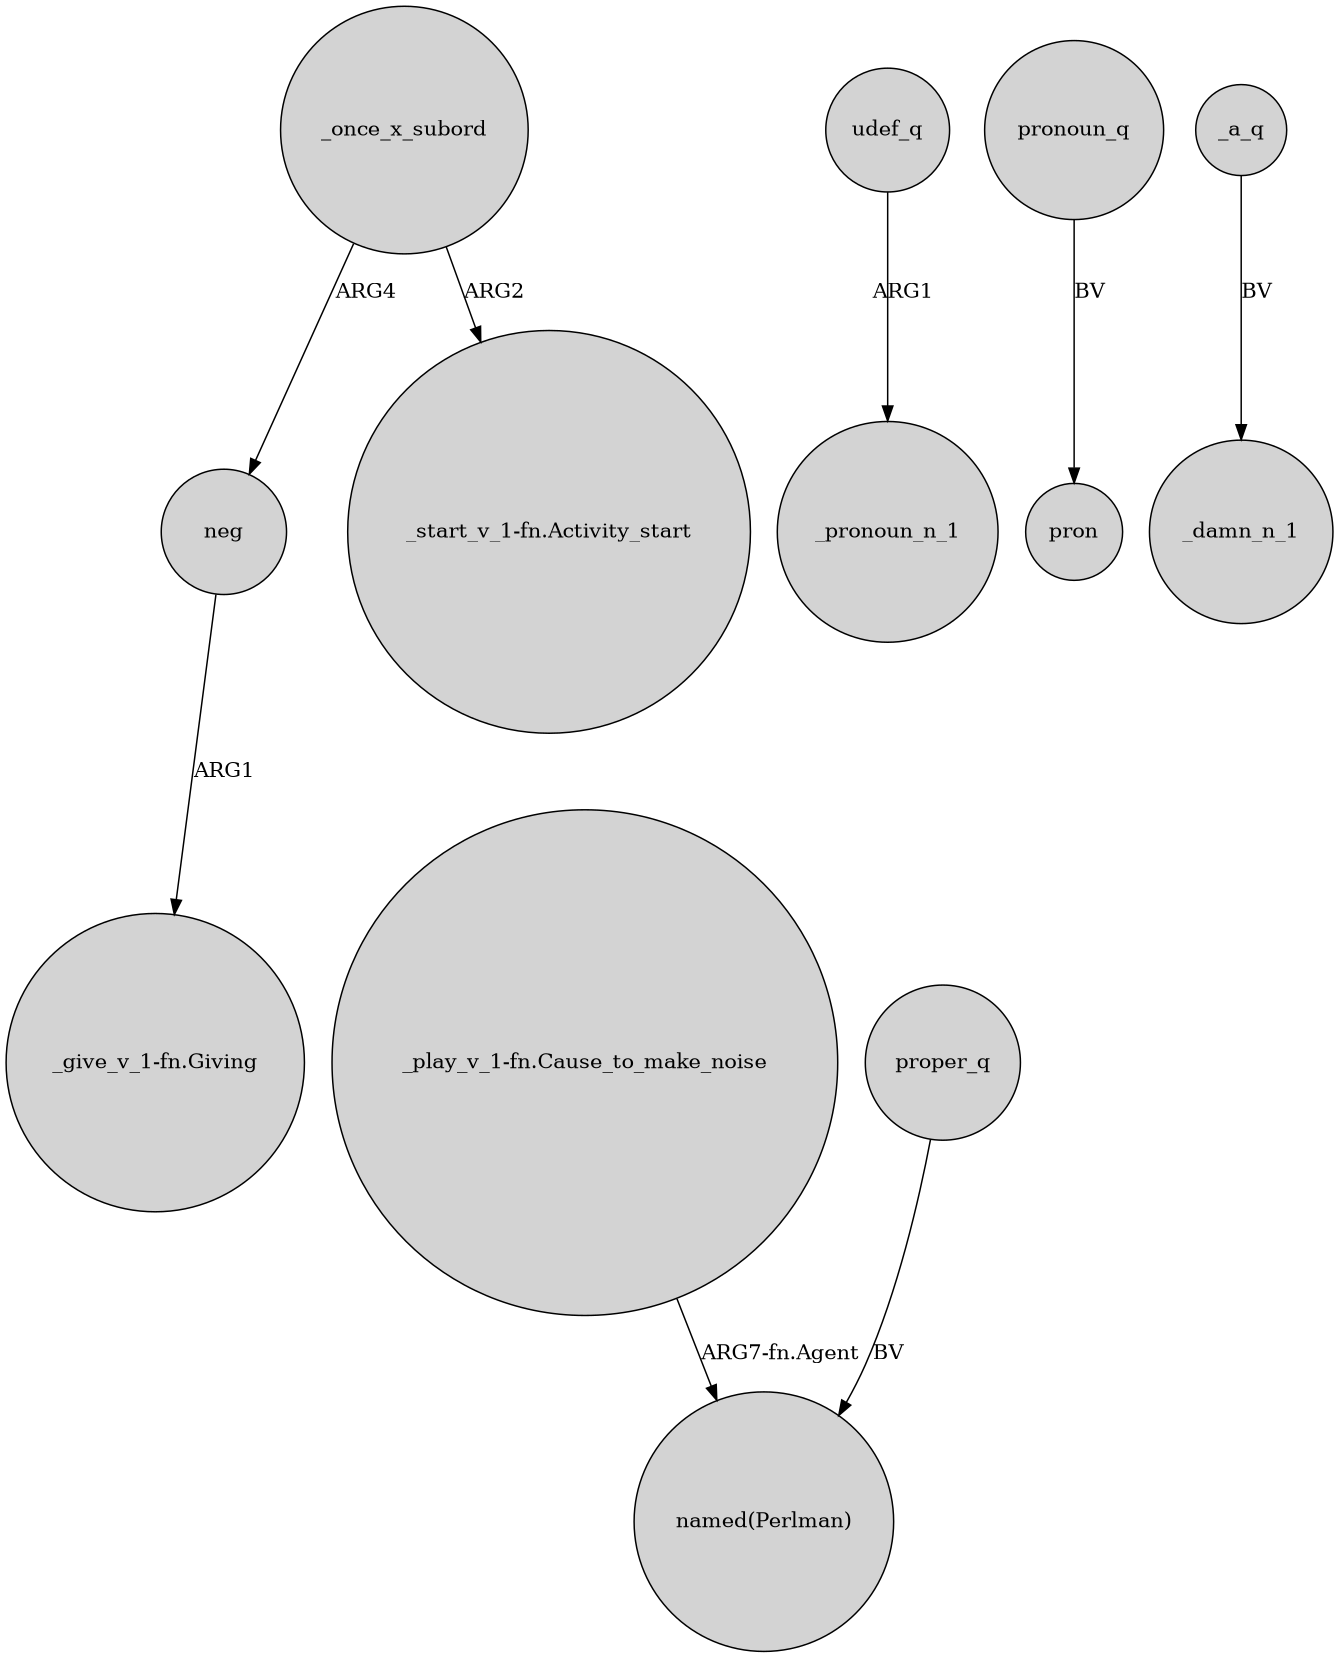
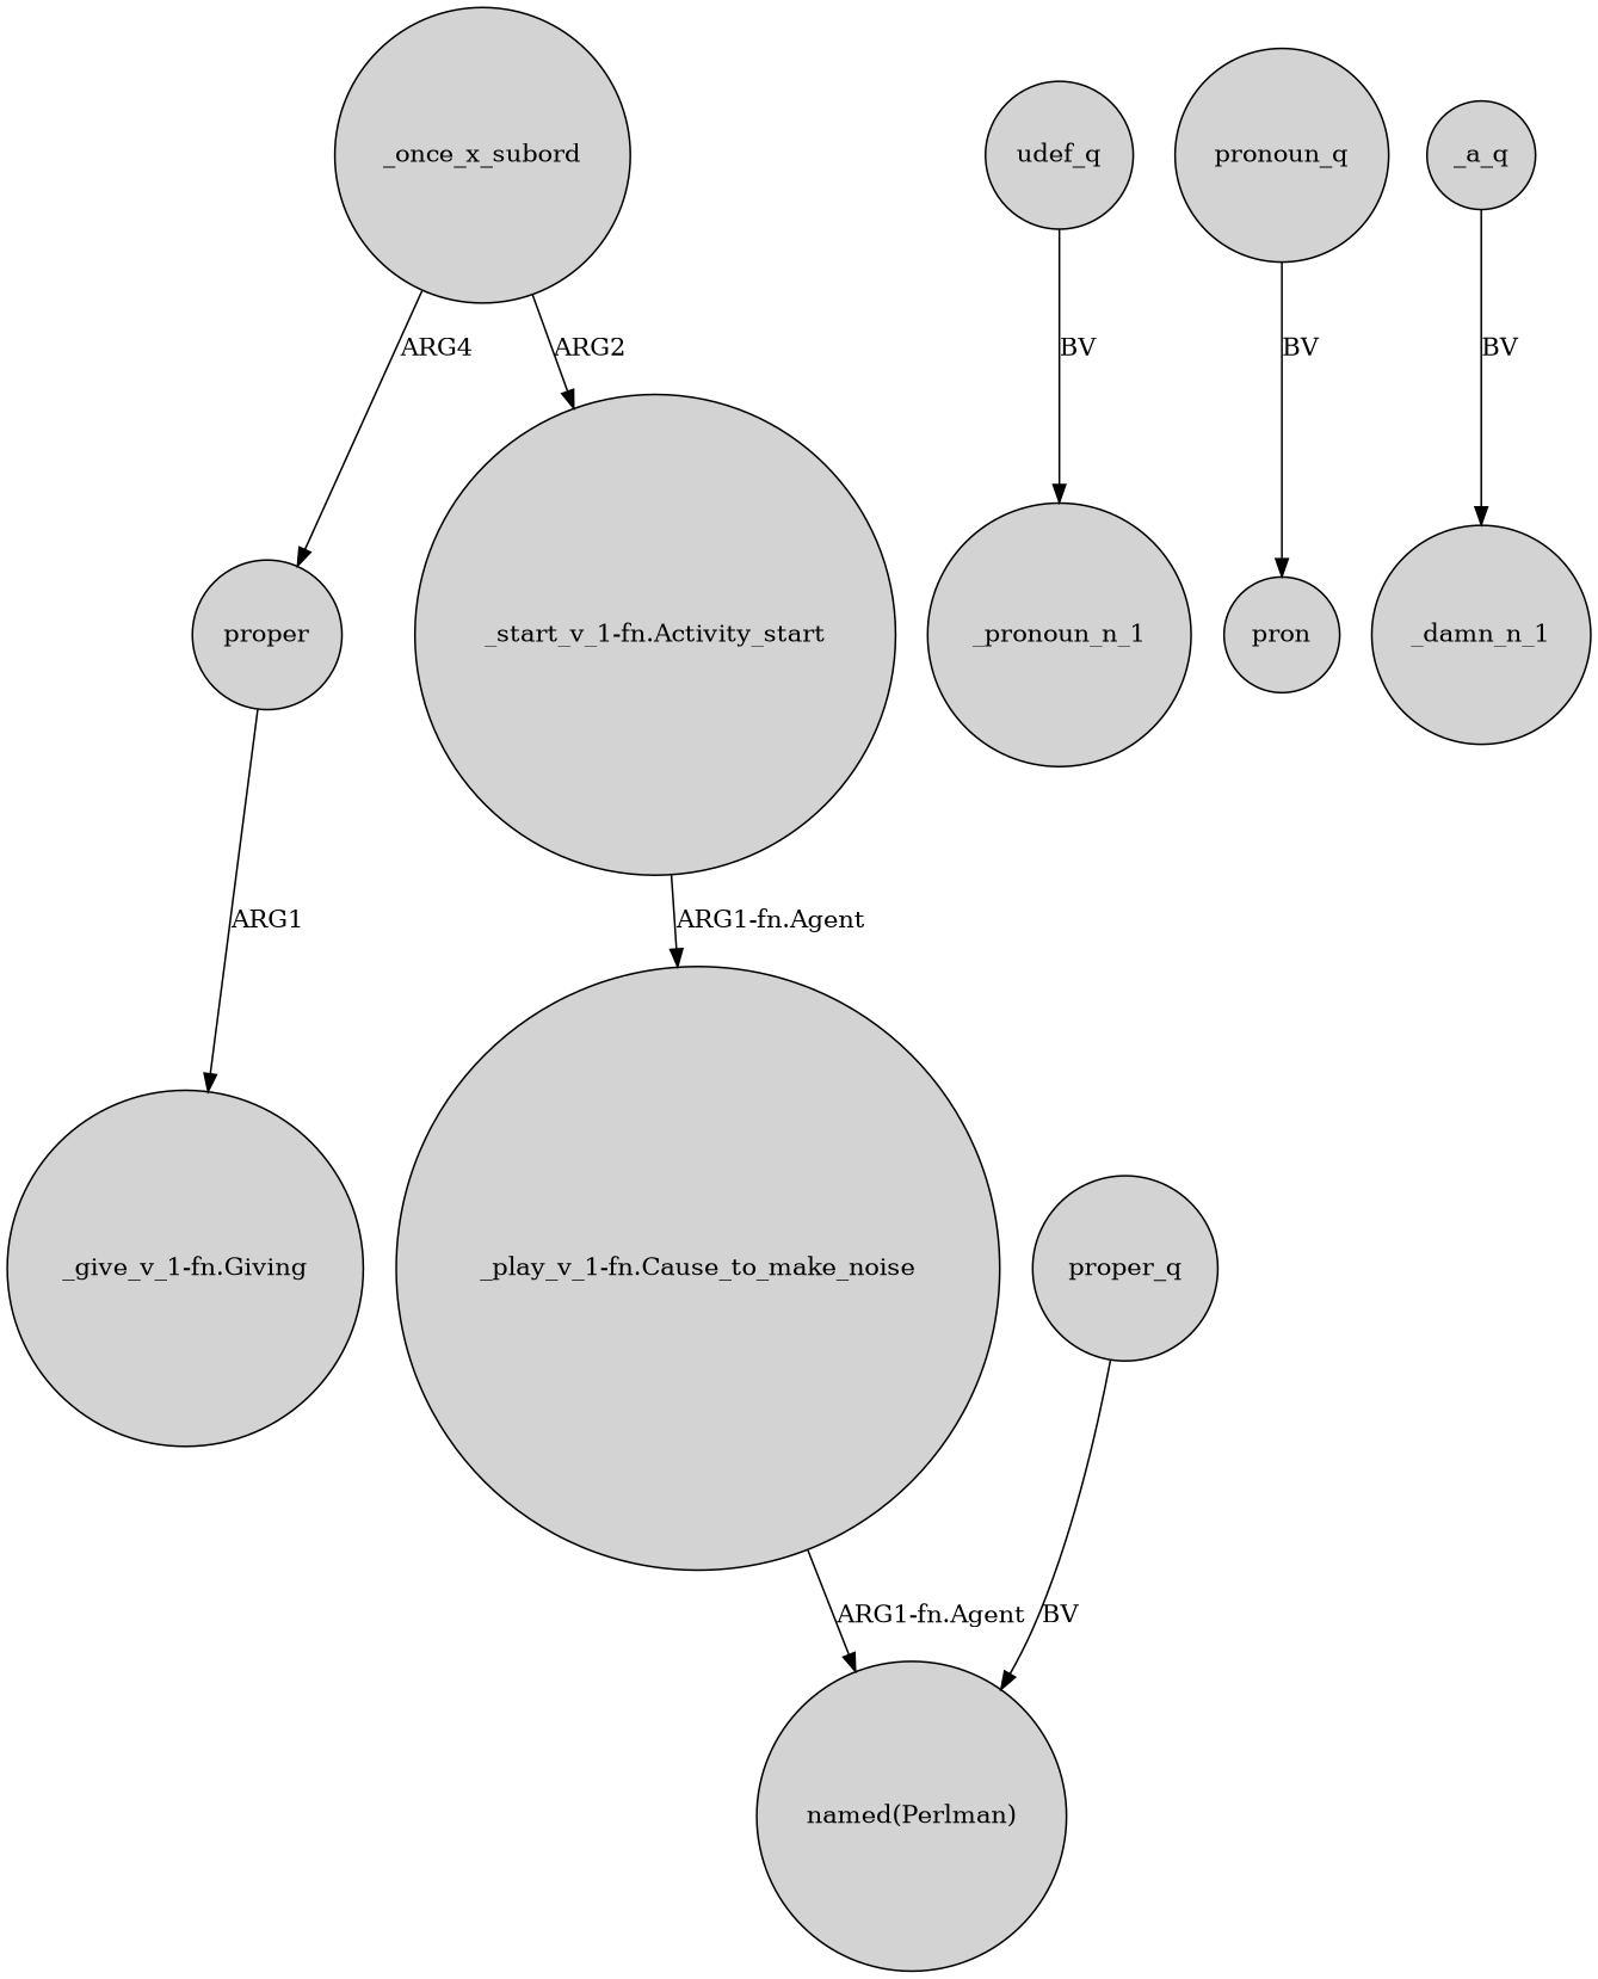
  digraph {
    node [shape=circle style=filled]
    _once_x_subord
-   neg
+   neg [label=proper]
    "_start_v_1-fn.Activity_start"
    "_give_v_1-fn.Giving"
    "_play_v_1-fn.Cause_to_make_noise"
    "named(Perlman)"
    n7 [label=_pronoun_n_1]
    pronoun_q
    pron
    proper_q
    _a_q
    _damn_n_1
    udef_q
    _once_x_subord -> neg [label=ARG4]
    _once_x_subord -> "_start_v_1-fn.Activity_start" [label=ARG2]
    neg -> "_give_v_1-fn.Giving" [label=ARG1]
-   "_play_v_1-fn.Cause_to_make_noise" -> "named(Perlman)" [label="ARG7-fn.Agent"]
+   "_start_v_1-fn.Activity_start" -> "_play_v_1-fn.Cause_to_make_noise" [label="ARG1-fn.Agent"]
+   "_play_v_1-fn.Cause_to_make_noise" -> "named(Perlman)" [label="ARG1-fn.Agent"]
    pronoun_q -> pron [label=BV]
    proper_q -> "named(Perlman)" [label=BV]
    _a_q -> _damn_n_1 [label=BV]
-   udef_q -> n7 [label=ARG1]
+   udef_q -> n7 [label=BV]
  }
